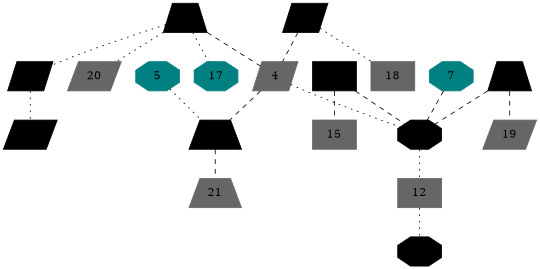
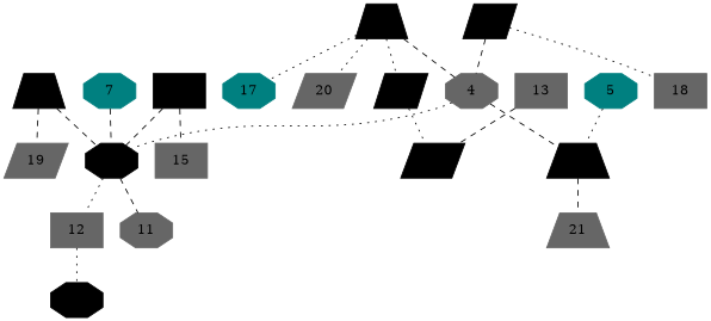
  graph {
    node [color=black shape=octagon style=filled]
    edge [style=dashed weight=1.0]
    1 [shape=box]
    8
    15 [color=gray40 shape=box]
+   11 [color=gray40]
    12 [color=gray40 shape=box]
    2 [shape=trapezium]
-   4 [color=gray40 shape=parallelogram]
+   4 [color=gray40]
    9 [shape=parallelogram]
    17 [color=teal]
    20 [color=gray40 shape=parallelogram]
    10 [shape=trapezium]
    14 [shape=parallelogram]
    3 [shape=parallelogram]
    18 [color=gray40 shape=box]
    21 [color=gray40 shape=trapezium]
    5 [color=teal]
    6 [shape=trapezium]
    19 [color=gray40 shape=parallelogram]
    7 [color=teal]
    16
+   13 [color=gray40 shape=box]
    1 -- 8
    1 -- 15
+   8 -- 11
    8 -- 12 [style=dotted]
    12 -- 16 [style=dotted]
    2 -- 4
    2 -- 9 [style=dotted]
    2 -- 17 [style=dotted]
    2 -- 20 [style=dotted]
    4 -- 8 [style=dotted]
    4 -- 10
    9 -- 14 [style=dotted]
    10 -- 21
    3 -- 4
    3 -- 18 [style=dotted]
    5 -- 10 [style=dotted]
    6 -- 8
    6 -- 19
    7 -- 8
+   13 -- 14
  }
